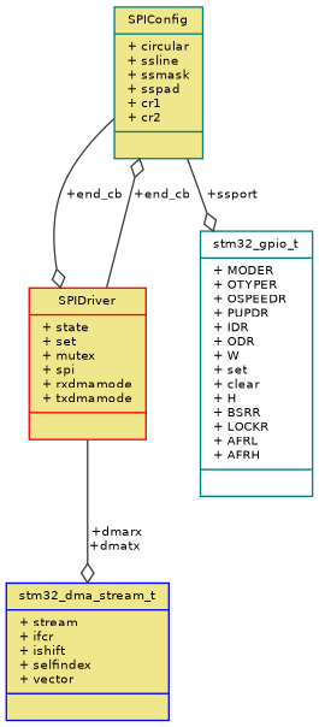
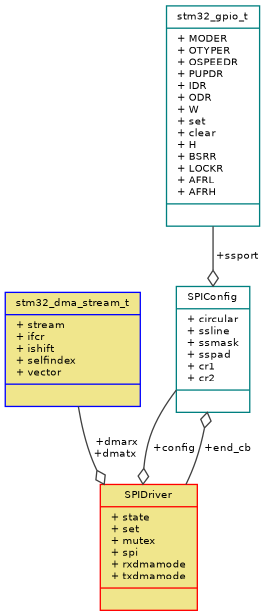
  digraph {
    node [color=teal fillcolor=white fontname=Helvetica fontsize=8 shape=record style=filled]
    edge [arrowhead=odiamond color=grey25 fontname=Helvetica fontsize=8 labelfontname=Helvetica labelfontsize=8 style=solid]
-   n1 [fillcolor=khaki fontcolor=black height=0.2 label="{SPIConfig\n|+ circular\l+ ssline\l+ ssmask\l+ sspad\l+ cr1\l+ cr2\l|}" width=0.4]
+   n1 [fontcolor=black height=0.2 label="{SPIConfig\n|+ circular\l+ ssline\l+ ssmask\l+ sspad\l+ cr1\l+ cr2\l|}" width=0.4]
    n2 [color=red fillcolor=khaki height=0.2 label="{SPIDriver\n|+ state\l+ set\l+ mutex\l+ spi\l+ rxdmamode\l+ txdmamode\l|}" width=0.4]
    n3 [color=blue fillcolor=khaki height=0.2 label="{stm32_dma_stream_t\n|+ stream\l+ ifcr\l+ ishift\l+ selfindex\l+ vector\l|}" width=0.4]
    n4 [height=0.2 label="{stm32_gpio_t\n|+ MODER\l+ OTYPER\l+ OSPEEDR\l+ PUPDR\l+ IDR\l+ ODR\l+ W\l+ set\l+ clear\l+ H\l+ BSRR\l+ LOCKR\l+ AFRL\l+ AFRH\l|}" width=0.4]
-   n1 -> n2 [label=" +end_cb"]
+   n1 -> n2 [label=" +config"]
    n2 -> n1 [label=" +end_cb"]
-   n2 -> n3 [label=" +dmarx\n+dmatx"]
-   n1 -> n4 [label=" +ssport"]
+   n3 -> n2 [label=" +dmarx\n+dmatx"]
+   n4 -> n1 [label=" +ssport"]
  }
